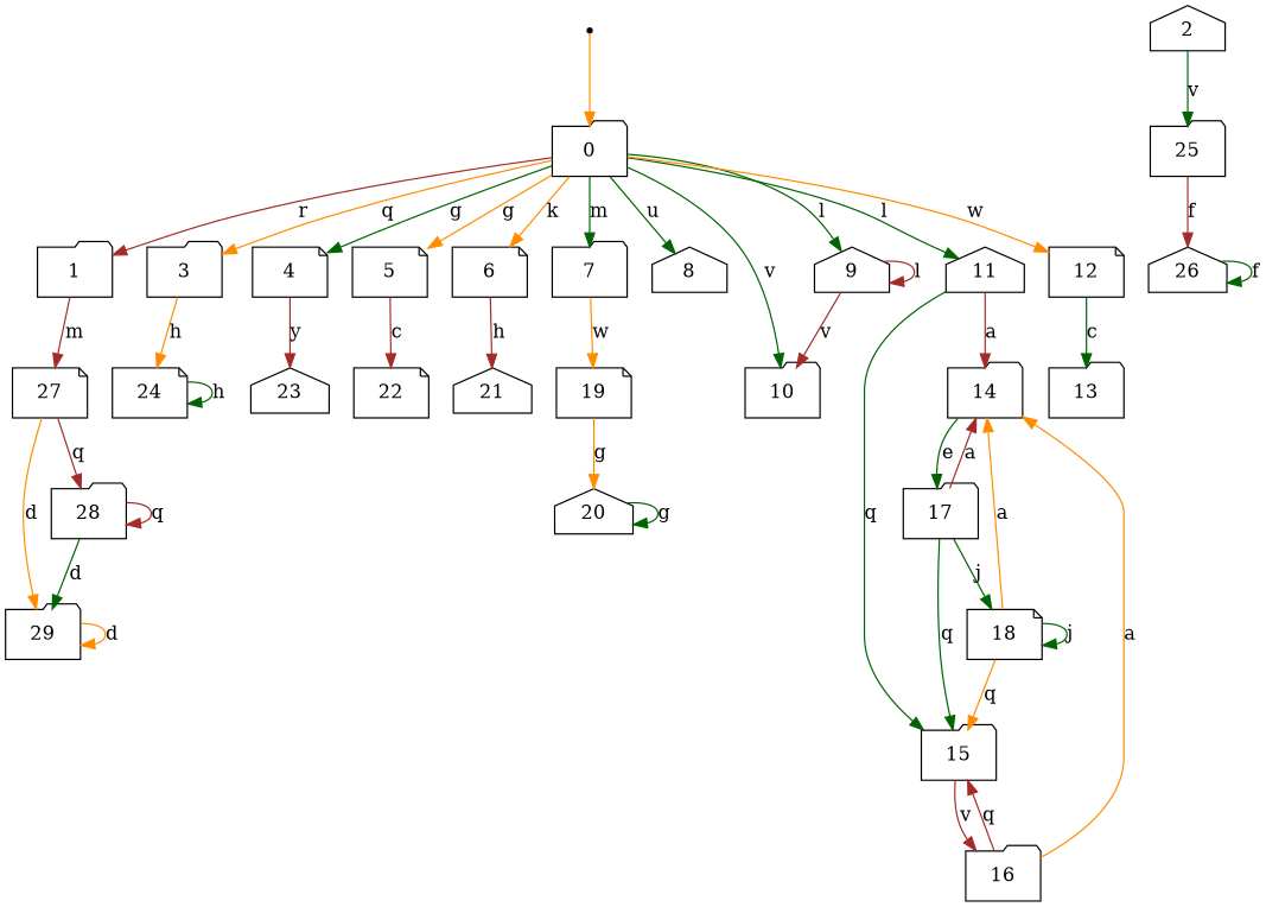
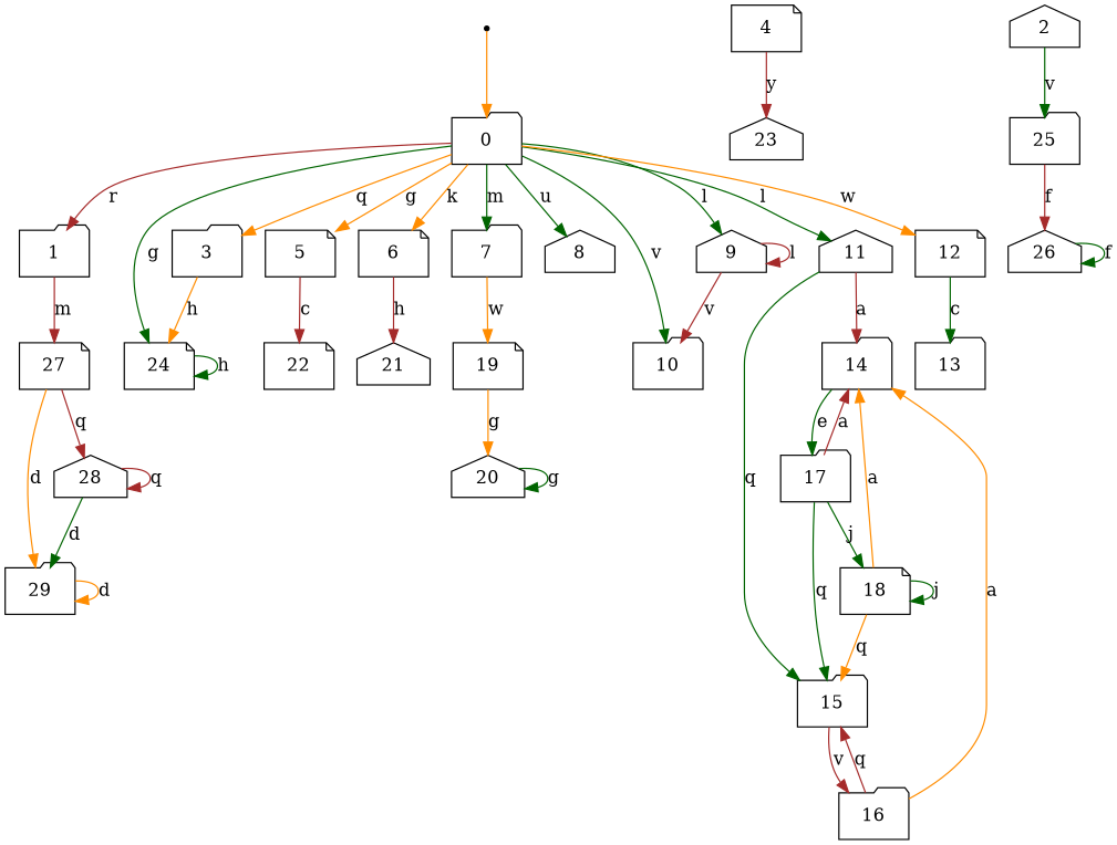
  digraph {
    rankdir=TB
    node [shape=folder]
    edge [color=darkgreen]
    dummy0 [shape=point]
    0
    1
    3
    4 [shape=note]
    5 [shape=note]
    6 [shape=note]
    7
    8 [shape=house]
    9 [shape=house]
    10
    11 [shape=house]
    12 [shape=note]
    27 [shape=note]
    2 [shape=house]
    25
    24 [shape=note]
    23 [shape=house]
    22 [shape=note]
    21 [shape=house]
    19 [shape=note]
    14
    15
    13
-   28
+   28 [shape=house]
    29
    26 [shape=house]
    20 [shape=house]
    17
    16
    18 [shape=note]
    dummy0 -> 0 [color=darkorange]
    0 -> 1 [color=brown label=r]
    0 -> 3 [color=darkorange label=q]
-   0 -> 4 [label=g]
+   0 -> 24 [label=g]
    0 -> 5 [color=darkorange label=g]
    0 -> 6 [color=darkorange label=k]
    0 -> 7 [label=m]
    0 -> 8 [label=u]
    0 -> 9 [label=l]
    0 -> 10 [label=v]
    0 -> 11 [label=l]
    0 -> 12 [color=darkorange label=w]
    1 -> 27 [color=brown label=m]
    3 -> 24 [color=darkorange label=h]
    4 -> 23 [color=brown label=y]
    5 -> 22 [color=brown label=c]
    6 -> 21 [color=brown label=h]
    7 -> 19 [color=darkorange label=w]
    9 -> 9 [color=brown label=l]
    9 -> 10 [color=brown label=v]
    11 -> 14 [color=brown label=a]
    11 -> 15 [label=q]
    12 -> 13 [label=c]
    27 -> 28 [color=brown label=q]
    27 -> 29 [color=darkorange label=d]
    2 -> 25 [label=v]
    25 -> 26 [color=brown label=f]
    24 -> 24 [label=h]
    19 -> 20 [color=darkorange label=g]
    14 -> 17 [label=e]
    15 -> 16 [color=brown label=v]
    28 -> 28 [color=brown label=q]
    28 -> 29 [label=d]
    29 -> 29 [color=darkorange label=d]
    26 -> 26 [label=f]
    20 -> 20 [label=g]
    17 -> 14 [color=brown label=a]
    17 -> 15 [label=q]
    17 -> 18 [label=j]
    16 -> 14 [color=darkorange label=a]
    16 -> 15 [color=brown label=q]
    18 -> 14 [color=darkorange label=a]
    18 -> 15 [color=darkorange label=q]
    18 -> 18 [label=j]
  }
